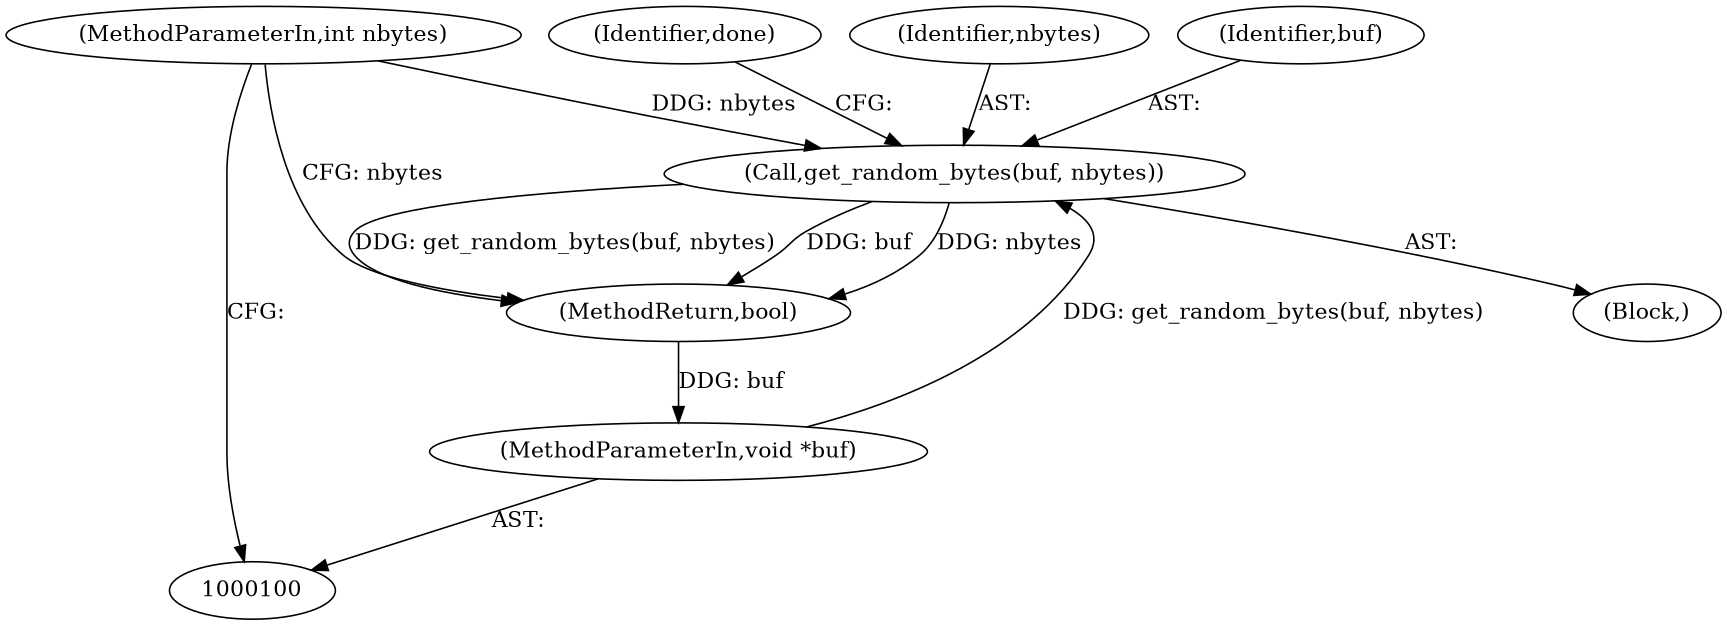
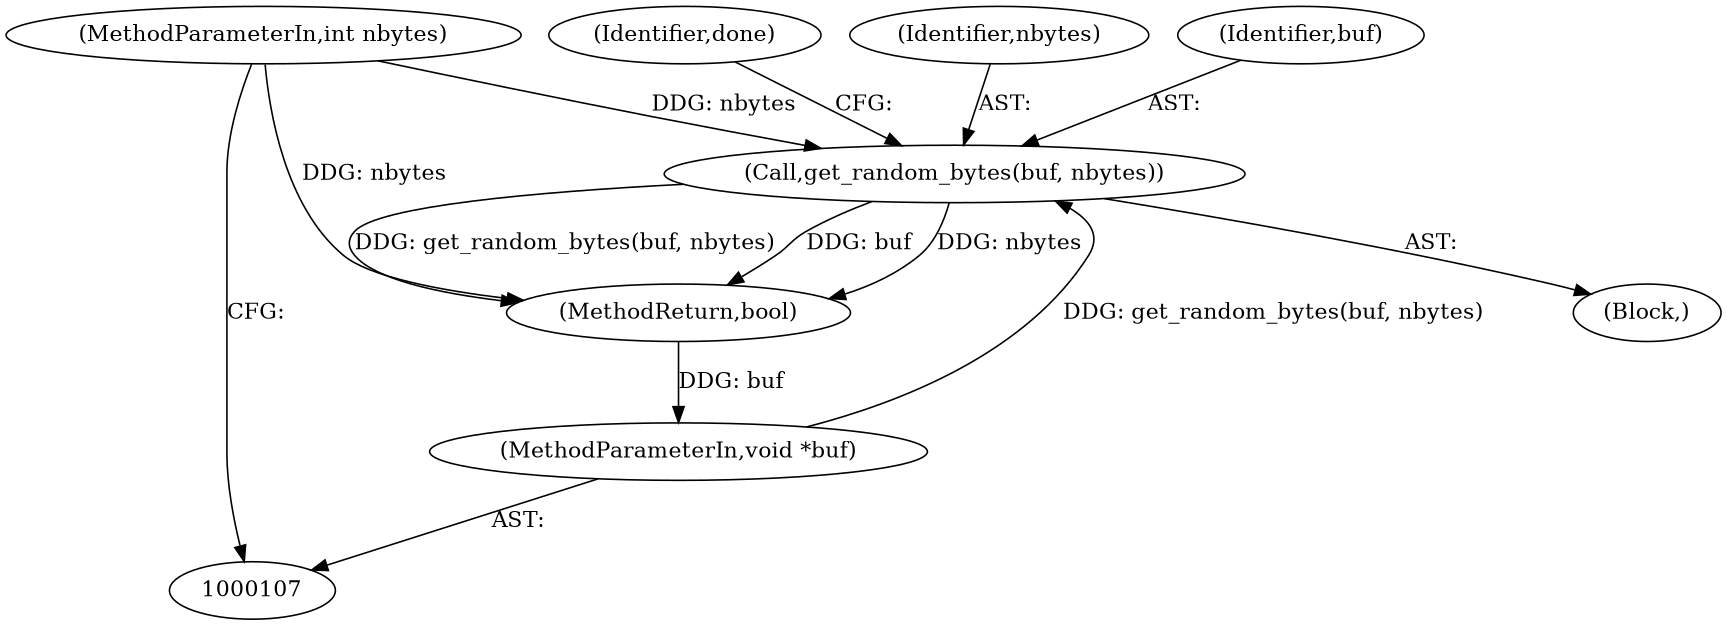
  digraph {
    n1 [label="(Call,get_random_bytes(buf, nbytes))"]
    n2 [label="(Block,)"]
    n3 [label="(MethodReturn,bool)"]
    n4 [label="(Identifier,nbytes)"]
    n5 [label="(MethodParameterIn,void *buf)"]
-   1000100
+   1000100 [label=1000107]
    n7 [label="(MethodParameterIn,int nbytes)"]
    n8 [label="(Identifier,buf)"]
    n9 [label="(Identifier,done)"]
    n1 -> n2 [label="AST: "]
    n1 -> n3 [label="DDG: nbytes"]
    n1 -> n3 [label="DDG: get_random_bytes(buf, nbytes)"]
    n1 -> n3 [label="DDG: buf"]
    n3 -> n5 [label="DDG: buf"]
    n4 -> n1 [label="AST: "]
    n5 -> n1 [label="DDG: get_random_bytes(buf, nbytes)"]
    n5 -> 1000100 [label="AST: "]
    n7 -> n1 [label="DDG: nbytes"]
-   n7 -> n3 [label="CFG: nbytes"]
+   n7 -> n3 [label="DDG: nbytes"]
    n7 -> 1000100 [label="CFG: "]
    n8 -> n1 [label="AST: "]
    n9 -> n1 [label="CFG: "]
  }
